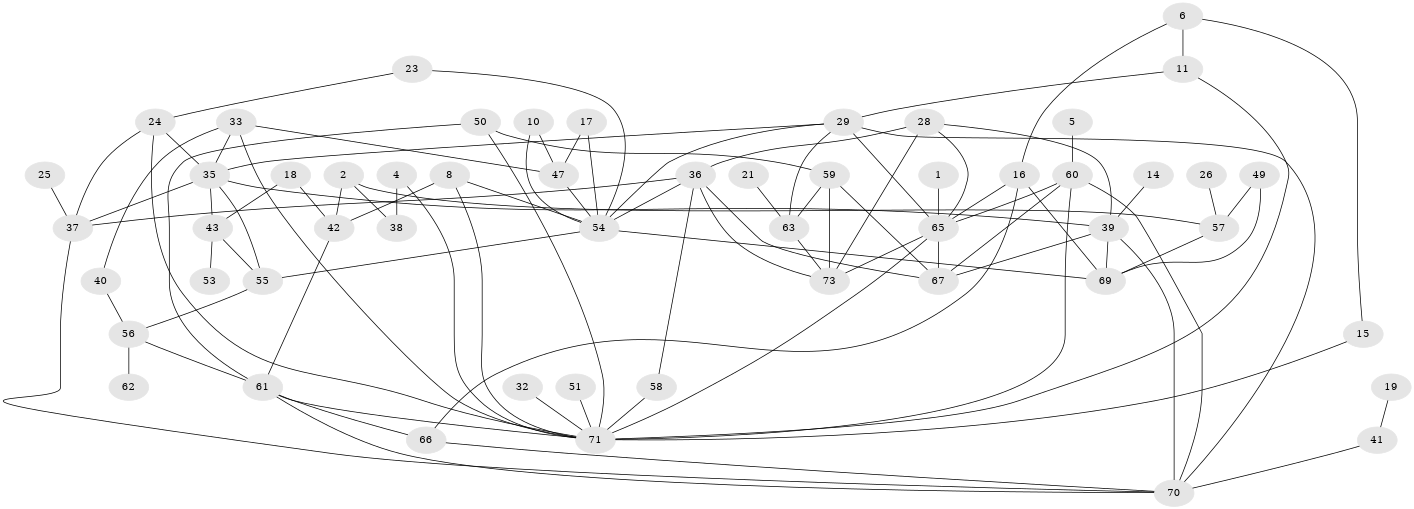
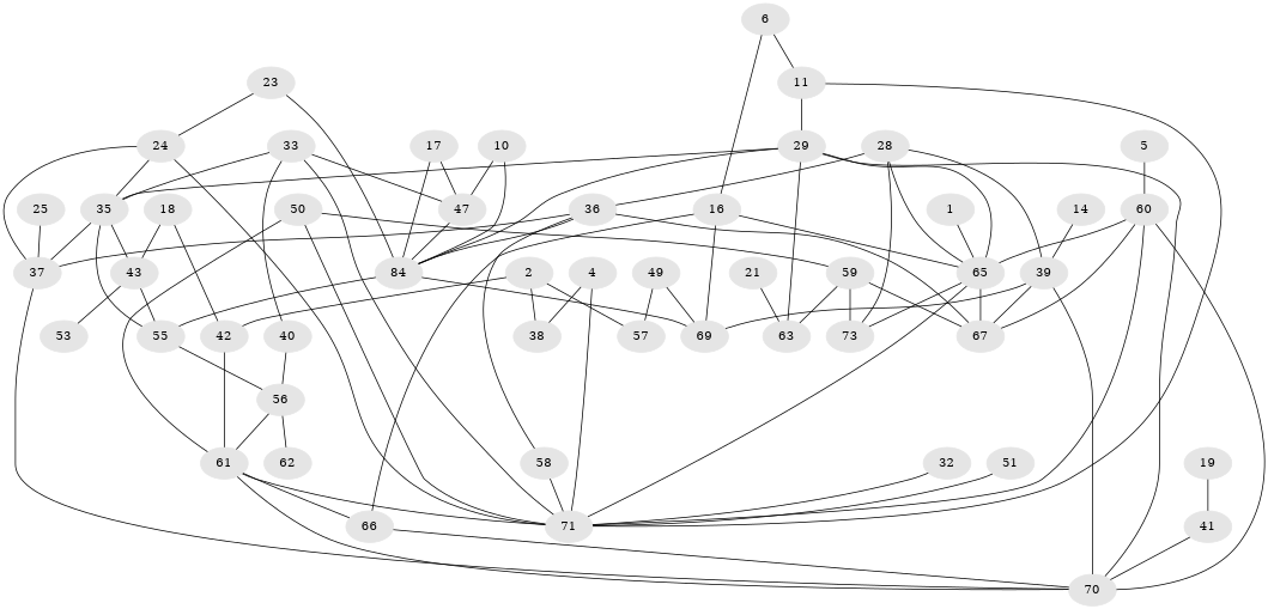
  graph {
    node [color=gray90 style=filled]
    edge [weight=1.0]
    1
    65
    71
    73
    67
    2
    38
    42
    57
    61
    69
    4
    5
    60
    70
    6
    11
-   15
    16
    29
    66
-   8
-   54
+   54 [label=84]
    55
    10
    47
    63
    35
    14
    39
    43
    53
    17
    18
    19
    41
    21
    23
    24
    37
    25
-   26
    28
    36
    58
    n46 [label=32]
    33
    40
    56
    62
    49
    50
    59
    51
    1 -- 65
    65 -- 71
    65 -- 73
    65 -- 67
    2 -- 38
    2 -- 42
    2 -- 57
    42 -- 61
-   57 -- 69
    61 -- 71
    61 -- 70
    61 -- 66
    4 -- 71
    4 -- 38
    5 -- 60
    60 -- 65
    60 -- 71
    60 -- 67
    60 -- 70
    6 -- 11
-   6 -- 15
    6 -- 16
    11 -- 71
    11 -- 29
-   15 -- 71
    16 -- 65
    16 -- 69
    16 -- 66
    29 -- 65
    29 -- 70
    29 -- 54
    29 -- 63
    29 -- 35
    66 -- 70
-   8 -- 71
-   8 -- 42
-   8 -- 54
    54 -- 69
    54 -- 55
    55 -- 56
    10 -- 54
    10 -- 47
    47 -- 54
-   63 -- 73
    35 -- 55
-   35 -- 39
    35 -- 43
    35 -- 37
    14 -- 39
    39 -- 67
    39 -- 69
    39 -- 70
    43 -- 55
    43 -- 53
    17 -- 54
    17 -- 47
    18 -- 42
    18 -- 43
    19 -- 41
    41 -- 70
    21 -- 63
    23 -- 54
    23 -- 24
    24 -- 71
    24 -- 35
    24 -- 37
    37 -- 70
    25 -- 37
-   26 -- 57
    28 -- 65
    28 -- 73
    28 -- 39
    28 -- 36
-   36 -- 73
    36 -- 67
    36 -- 54
    36 -- 37
    36 -- 58
    58 -- 71 [weight=2.0]
    n46 -- 71
    33 -- 71
    33 -- 47
    33 -- 35
    33 -- 40
    40 -- 56
    56 -- 61
    56 -- 62
    49 -- 57
    49 -- 69
    50 -- 71
    50 -- 61
    50 -- 59
    59 -- 73
    59 -- 67
    59 -- 63
    51 -- 71
  }
